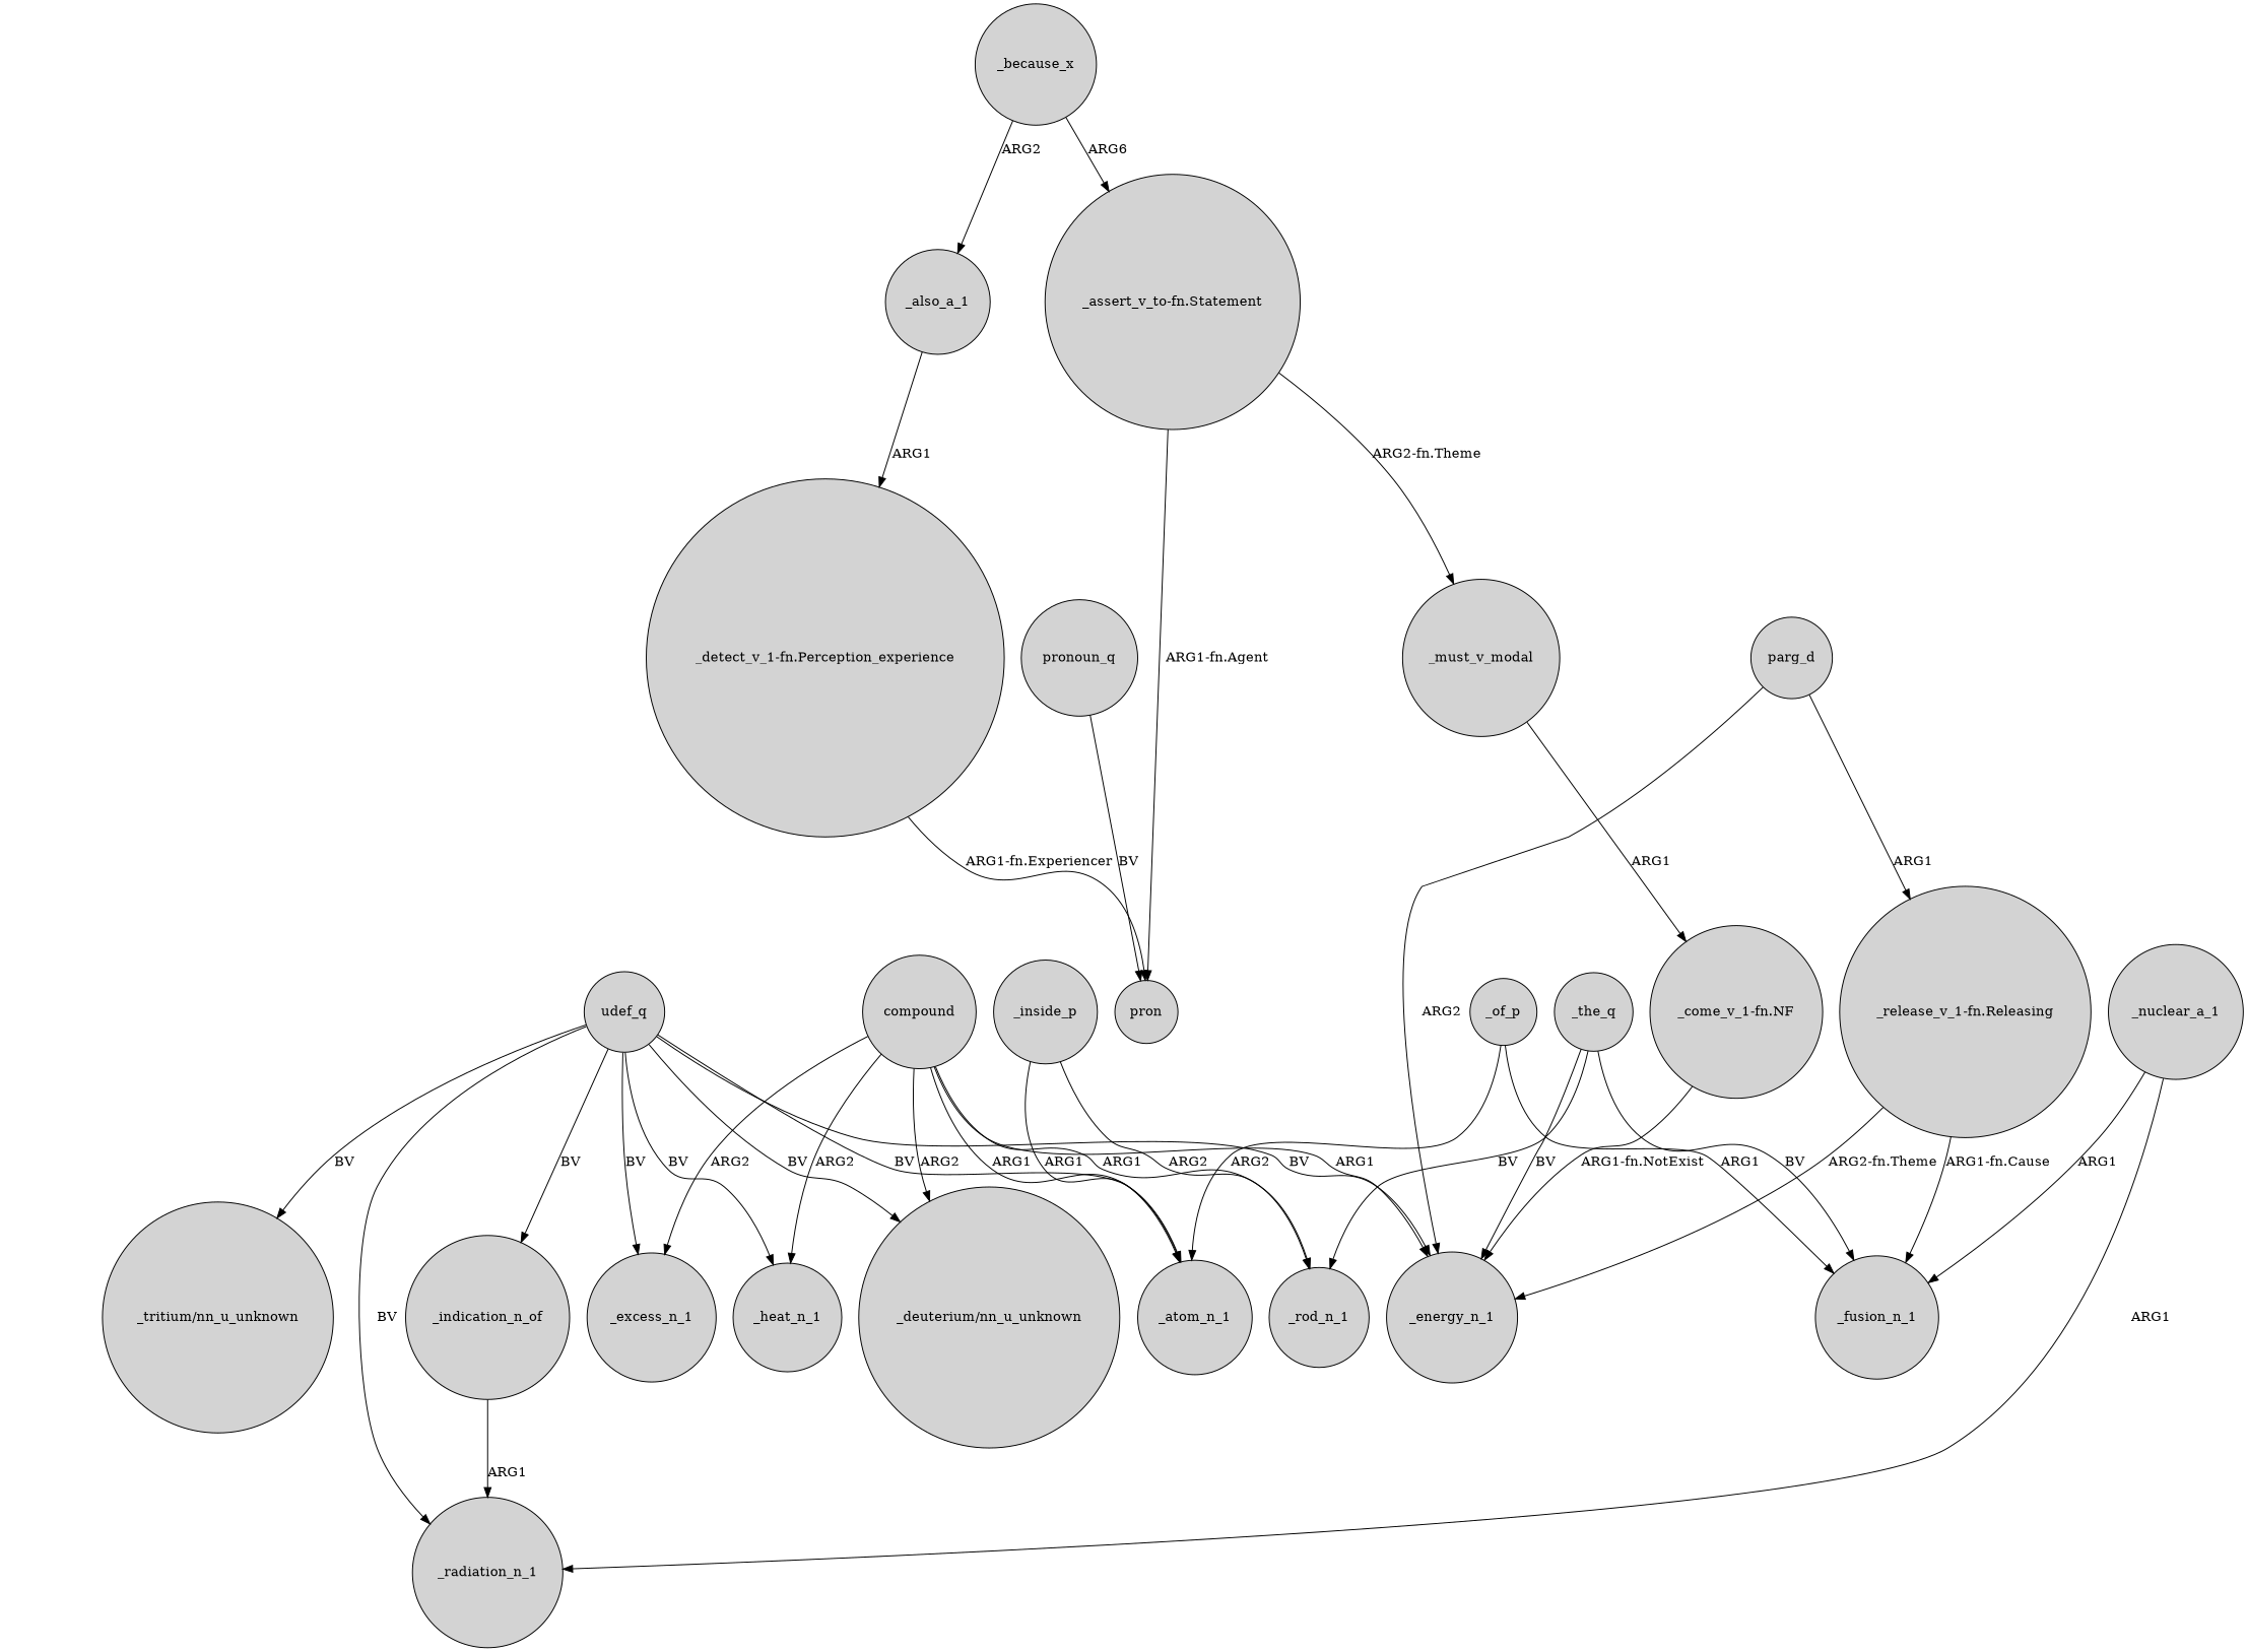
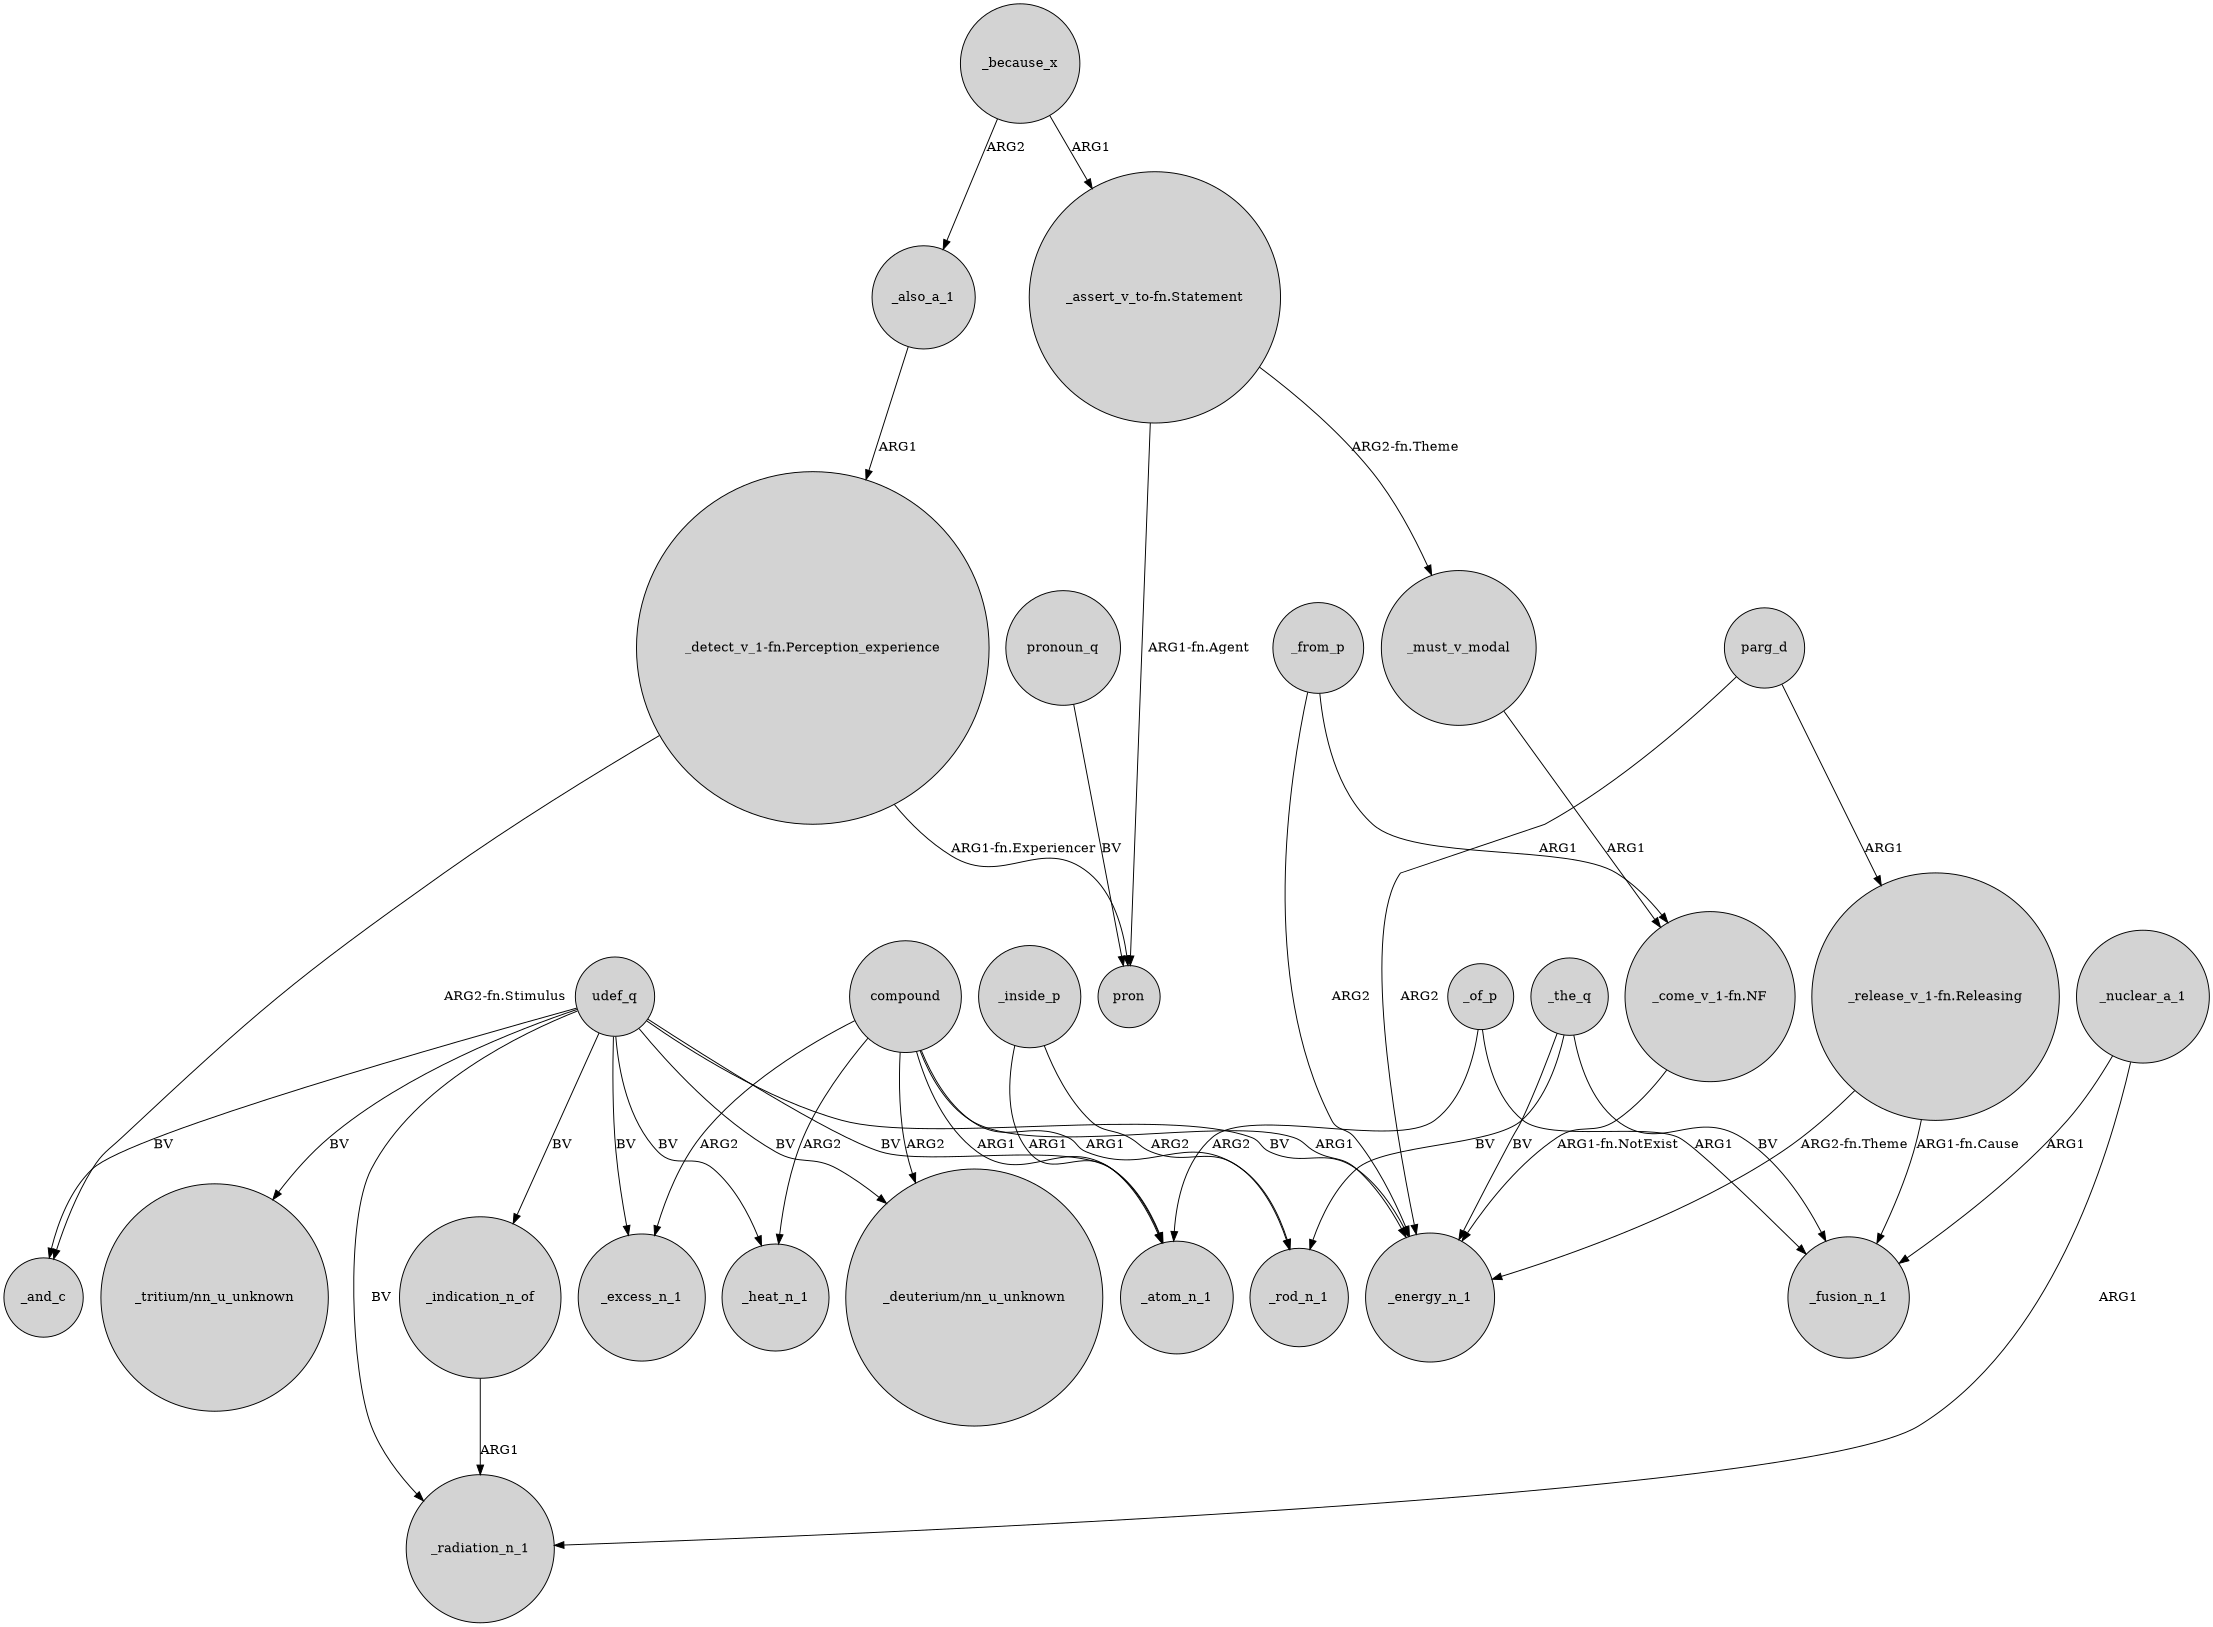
  digraph {
    node [shape=circle style=filled]
    udef_q
    _indication_n_of
    _excess_n_1
    _energy_n_1
    "_tritium/nn_u_unknown"
    _heat_n_1
    _atom_n_1
    "_deuterium/nn_u_unknown"
    _radiation_n_1
+   _and_c
    "_release_v_1-fn.Releasing"
    _fusion_n_1
    _inside_p
    _rod_n_1
    parg_d
    compound
    _of_p
    "_assert_v_to-fn.Statement"
    _must_v_modal
    pron
    "_come_v_1-fn.NF"
+   _from_p
    pronoun_q
    "_detect_v_1-fn.Perception_experience"
    _because_x
    _also_a_1
    _the_q
    _nuclear_a_1
    udef_q -> _indication_n_of [label=BV]
    udef_q -> _excess_n_1 [label=BV]
    udef_q -> _energy_n_1 [label=BV]
    udef_q -> "_tritium/nn_u_unknown" [label=BV]
    udef_q -> _heat_n_1 [label=BV]
    udef_q -> _atom_n_1 [label=BV]
    udef_q -> "_deuterium/nn_u_unknown" [label=BV]
    udef_q -> _radiation_n_1 [label=BV]
+   udef_q -> _and_c [label=BV]
    _indication_n_of -> _radiation_n_1 [label=ARG1]
    "_release_v_1-fn.Releasing" -> _energy_n_1 [label="ARG2-fn.Theme"]
    "_release_v_1-fn.Releasing" -> _fusion_n_1 [label="ARG1-fn.Cause"]
    _inside_p -> _atom_n_1 [label=ARG1]
    _inside_p -> _rod_n_1 [label=ARG2]
    parg_d -> _energy_n_1 [label=ARG2]
    parg_d -> "_release_v_1-fn.Releasing" [label=ARG1]
    compound -> _excess_n_1 [label=ARG2]
    compound -> _energy_n_1 [label=ARG1]
    compound -> _heat_n_1 [label=ARG2]
    compound -> _atom_n_1 [label=ARG1]
    compound -> "_deuterium/nn_u_unknown" [label=ARG2]
    compound -> _rod_n_1 [label=ARG1]
    _of_p -> _atom_n_1 [label=ARG2]
    _of_p -> _fusion_n_1 [label=ARG1]
    "_assert_v_to-fn.Statement" -> _must_v_modal [label="ARG2-fn.Theme"]
    "_assert_v_to-fn.Statement" -> pron [label="ARG1-fn.Agent"]
    _must_v_modal -> "_come_v_1-fn.NF" [label=ARG1]
    "_come_v_1-fn.NF" -> _energy_n_1 [label="ARG1-fn.NotExist"]
+   _from_p -> _energy_n_1 [label=ARG2]
+   _from_p -> "_come_v_1-fn.NF" [label=ARG1]
    pronoun_q -> pron [label=BV]
+   "_detect_v_1-fn.Perception_experience" -> _and_c [label="ARG2-fn.Stimulus"]
    "_detect_v_1-fn.Perception_experience" -> pron [label="ARG1-fn.Experiencer"]
-   _because_x -> "_assert_v_to-fn.Statement" [label=ARG6]
+   _because_x -> "_assert_v_to-fn.Statement" [label=ARG1]
    _because_x -> _also_a_1 [label=ARG2]
    _also_a_1 -> "_detect_v_1-fn.Perception_experience" [label=ARG1]
    _the_q -> _energy_n_1 [label=BV]
    _the_q -> _fusion_n_1 [label=BV]
    _the_q -> _rod_n_1 [label=BV]
    _nuclear_a_1 -> _radiation_n_1 [label=ARG1]
    _nuclear_a_1 -> _fusion_n_1 [label=ARG1]
  }
